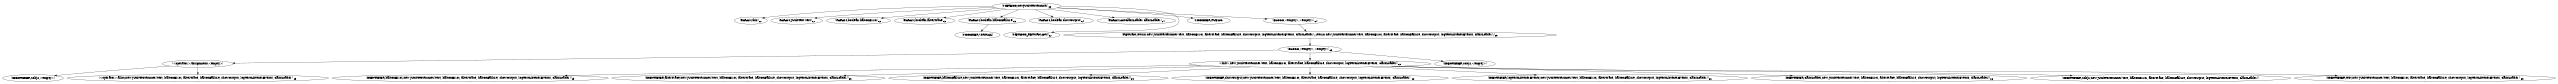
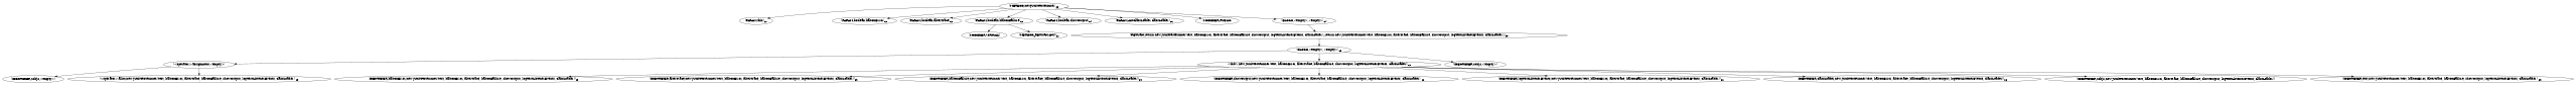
  digraph {
    n1 [label=<(METHOD,newJUnitTestRunner)<SUB>63</SUB>>]
    n2 [label=<(PARAM,this)<SUB>62</SUB>>]
-   n3 [label=<(PARAM,JUnitTest test)<SUB>62</SUB>>]
    n4 [label=<(PARAM,boolean haltOnError)<SUB>63</SUB>>]
    n5 [label=<(PARAM,boolean filterTrace)<SUB>63</SUB>>]
    n6 [label=<(PARAM,boolean haltOnFailure)<SUB>63</SUB>>]
    n7 [label=<(PARAM,boolean showOutput)<SUB>64</SUB>>]
-   n8 [label=<(PARAM,AntClassLoader classLoader)<SUB>64</SUB>>]
+   n8 [label=<(PARAM,AntClassLoader classLoader)<SUB>66</SUB>>]
    n9 [label=<(BLOCK,&lt;empty&gt;,&lt;empty&gt;)<SUB>64</SUB>>]
    n10 [label=<(MODIFIER,PUBLIC)>]
    n11 [label=<(METHOD_RETURN,ANY)<SUB>62</SUB>>]
    n12 [label=<(MODIFIER,VIRTUAL)>]
    n13 [label=<(RETURN,return new JUnitTestRunner(test, haltOnError, filterTrace, haltOnFailure, showOutput, logTestListenerEvents, classLoader);,return new JUnitTestRunner(test, haltOnError, filterTrace, haltOnFailure, showOutput, logTestListenerEvents, classLoader);)<SUB>65</SUB>>]
    n14 [label=<(BLOCK,&lt;empty&gt;,&lt;empty&gt;)<SUB>65</SUB>>]
    n15 [label=<(&lt;operator&gt;.assignment,&lt;empty&gt;)>]
    n16 [label=<(&lt;init&gt;,new JUnitTestRunner(test, haltOnError, filterTrace, haltOnFailure, showOutput, logTestListenerEvents, classLoader))<SUB>65</SUB>>]
    n17 [label=<(IDENTIFIER,$obj2,&lt;empty&gt;)>]
    n18 [label=<(IDENTIFIER,$obj2,&lt;empty&gt;)>]
    n19 [label=<(&lt;operator&gt;.alloc,new JUnitTestRunner(test, haltOnError, filterTrace, haltOnFailure, showOutput, logTestListenerEvents, classLoader))<SUB>65</SUB>>]
    n20 [label=<(IDENTIFIER,$obj2,new JUnitTestRunner(test, haltOnError, filterTrace, haltOnFailure, showOutput, logTestListenerEvents, classLoader))>]
    n21 [label=<(IDENTIFIER,test,new JUnitTestRunner(test, haltOnError, filterTrace, haltOnFailure, showOutput, logTestListenerEvents, classLoader))<SUB>65</SUB>>]
    n22 [label=<(IDENTIFIER,haltOnError,new JUnitTestRunner(test, haltOnError, filterTrace, haltOnFailure, showOutput, logTestListenerEvents, classLoader))<SUB>65</SUB>>]
    n23 [label=<(IDENTIFIER,filterTrace,new JUnitTestRunner(test, haltOnError, filterTrace, haltOnFailure, showOutput, logTestListenerEvents, classLoader))<SUB>65</SUB>>]
    n24 [label=<(IDENTIFIER,haltOnFailure,new JUnitTestRunner(test, haltOnError, filterTrace, haltOnFailure, showOutput, logTestListenerEvents, classLoader))<SUB>65</SUB>>]
    n25 [label=<(IDENTIFIER,showOutput,new JUnitTestRunner(test, haltOnError, filterTrace, haltOnFailure, showOutput, logTestListenerEvents, classLoader))<SUB>66</SUB>>]
    n26 [label=<(IDENTIFIER,logTestListenerEvents,new JUnitTestRunner(test, haltOnError, filterTrace, haltOnFailure, showOutput, logTestListenerEvents, classLoader))<SUB>66</SUB>>]
    n27 [label=<(IDENTIFIER,classLoader,new JUnitTestRunner(test, haltOnError, filterTrace, haltOnFailure, showOutput, logTestListenerEvents, classLoader))<SUB>66</SUB>>]
    n1 -> n2
-   n1 -> n3
    n1 -> n4
    n1 -> n5
    n1 -> n6
    n1 -> n7
    n1 -> n8
    n1 -> n9
    n1 -> n10
-   n1 -> n11
+   n6 -> n11
    n6 -> n12
    n9 -> n13
    n13 -> n14
    n14 -> n15
    n14 -> n16
    n14 -> n17
    n15 -> n18
    n15 -> n19
    n16 -> n20
    n16 -> n21
    n16 -> n22
    n16 -> n23
    n16 -> n24
    n16 -> n25
    n16 -> n26
    n16 -> n27
  }
